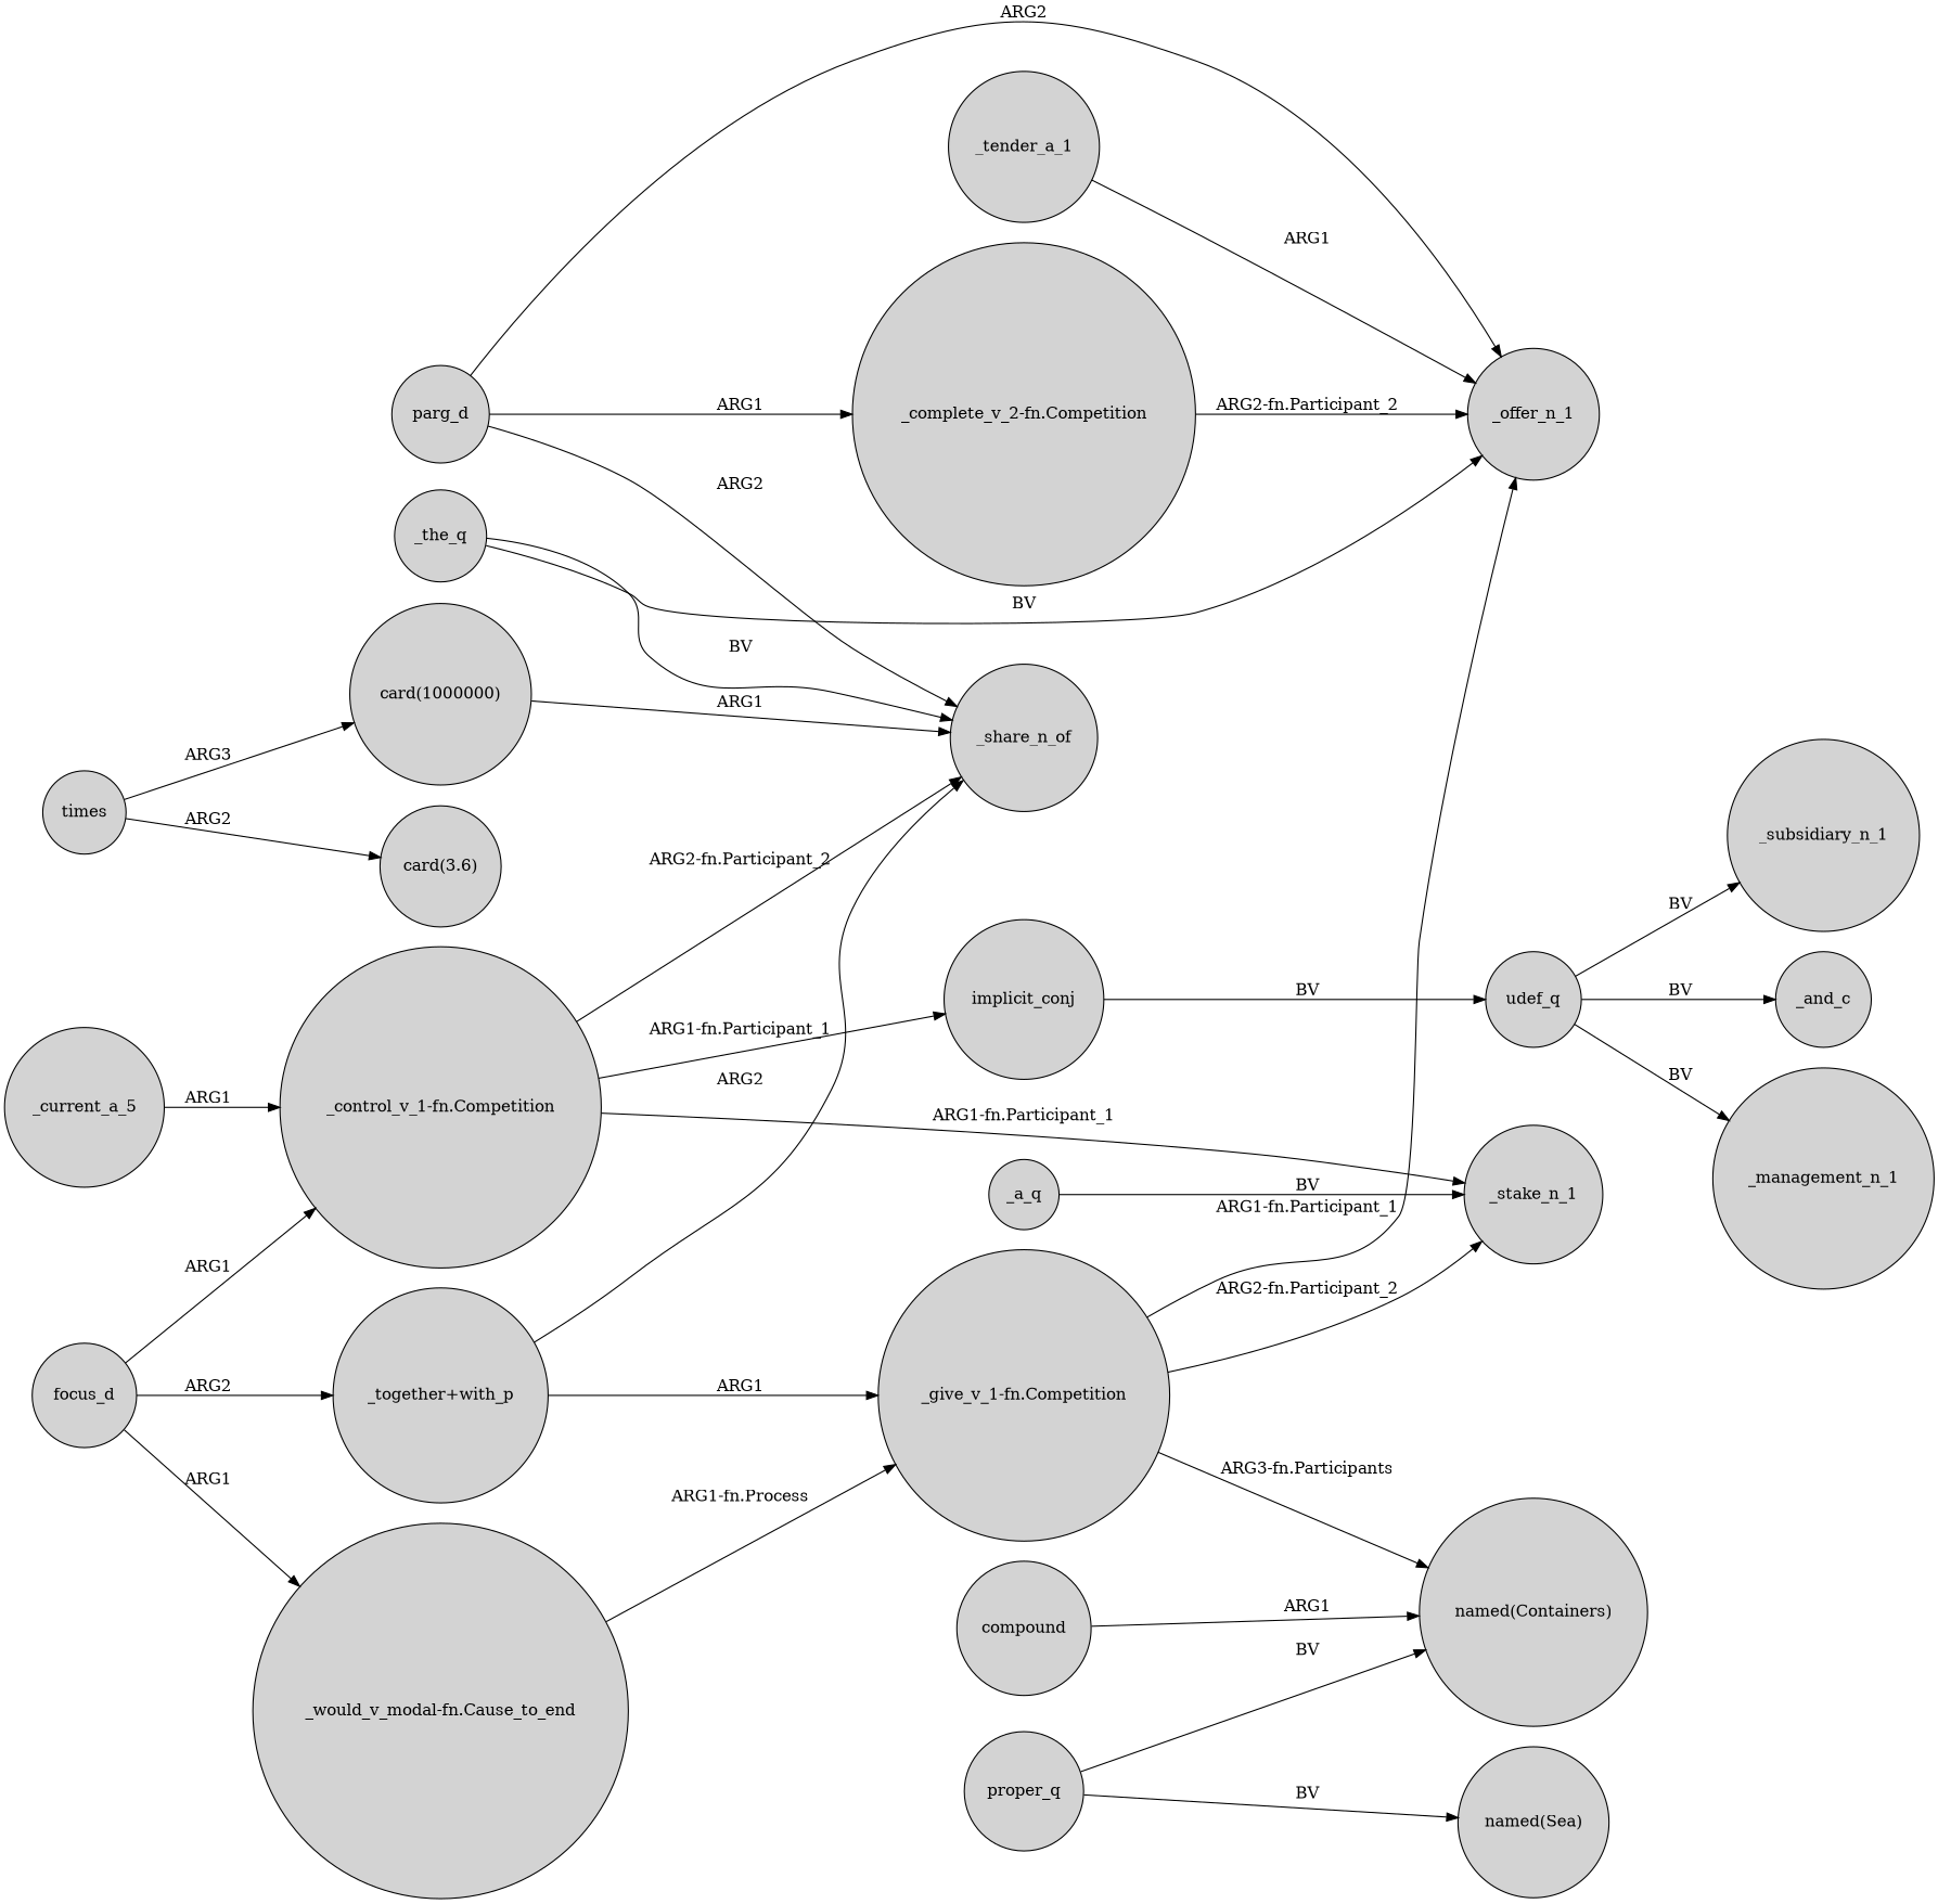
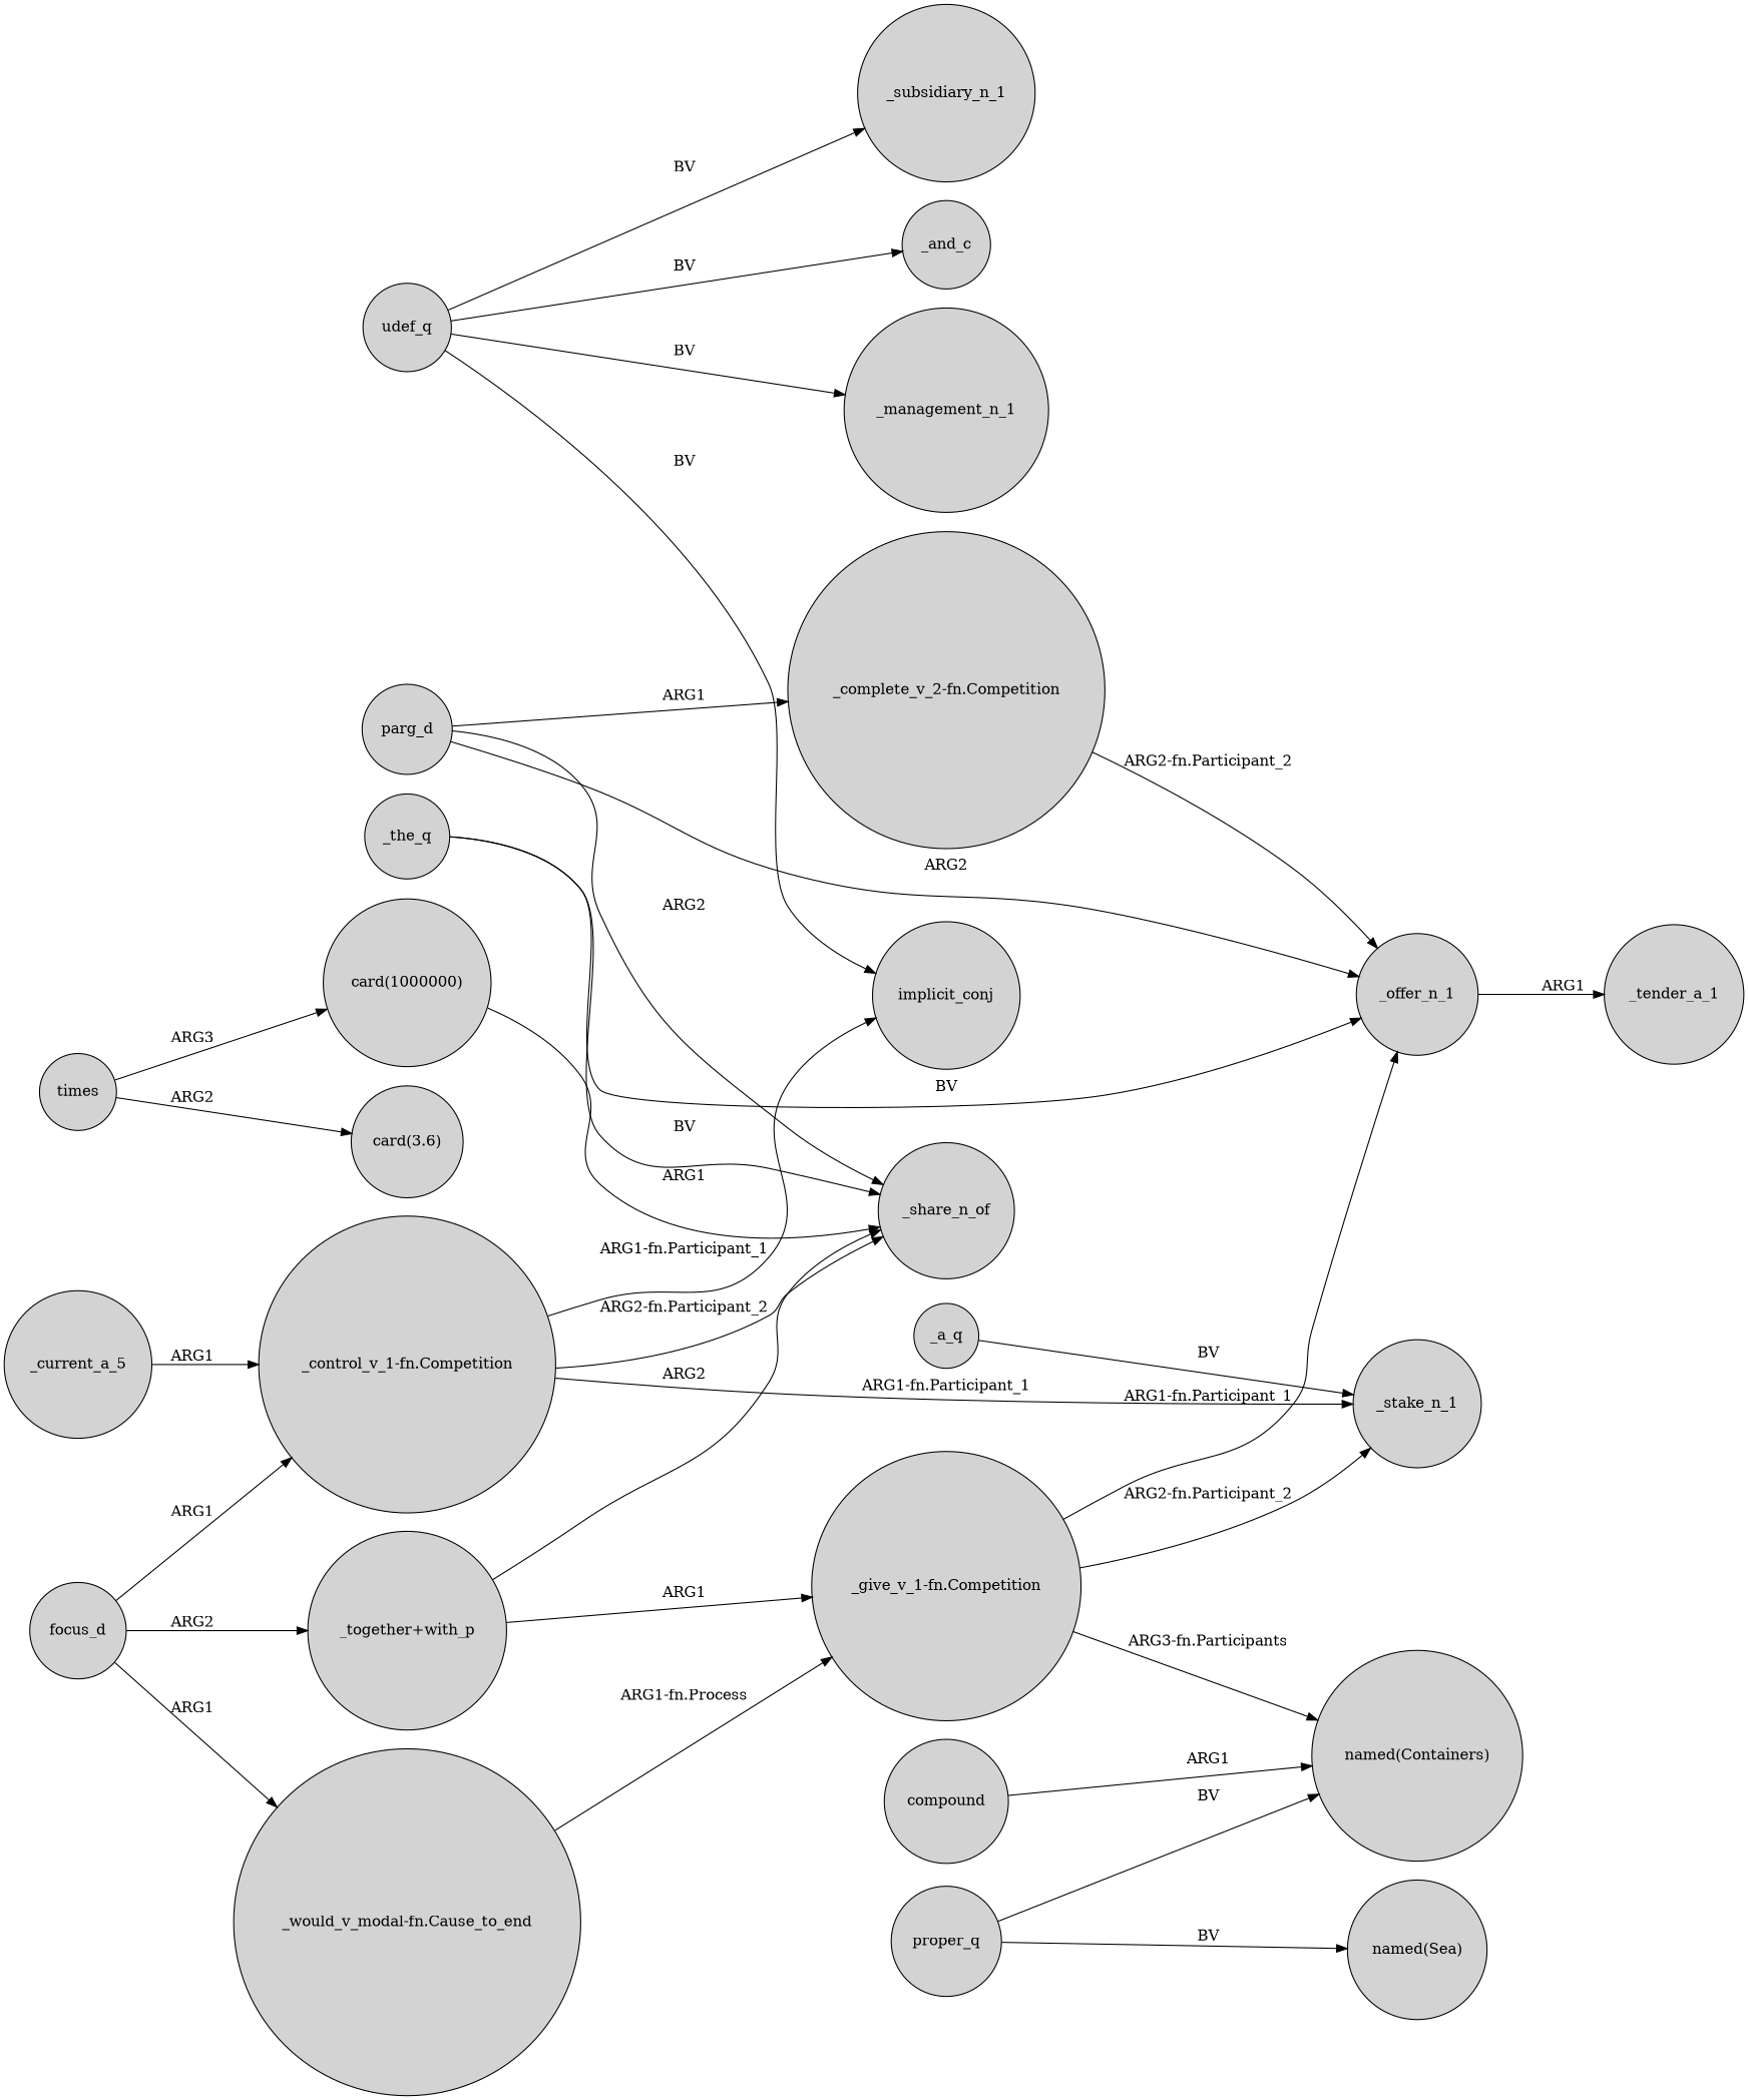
  digraph {
    rankdir=LR
    node [shape=circle style=filled]
    udef_q
    _subsidiary_n_1
    implicit_conj
    _and_c
    _management_n_1
    n6 [label=_current_a_5]
    "_control_v_1-fn.Competition"
    _stake_n_1
    _share_n_of
    parg_d
    _offer_n_1
    "_complete_v_2-fn.Competition"
    "_together+with_p"
    "_give_v_1-fn.Competition"
    "named(Containers)"
    "_would_v_modal-fn.Cause_to_end"
    _the_q
    times
    "card(1000000)"
    "card(3.6)"
    compound
    _tender_a_1
    focus_d
    proper_q
    "named(Sea)"
    _a_q
    udef_q -> _subsidiary_n_1 [label=BV]
-   implicit_conj -> udef_q [label=BV]
+   udef_q -> implicit_conj [label=BV]
    udef_q -> _and_c [label=BV]
    udef_q -> _management_n_1 [label=BV]
    n6 -> "_control_v_1-fn.Competition" [label=ARG1]
    "_control_v_1-fn.Competition" -> implicit_conj [label="ARG1-fn.Participant_1"]
    "_control_v_1-fn.Competition" -> _stake_n_1 [label="ARG1-fn.Participant_1"]
    "_control_v_1-fn.Competition" -> _share_n_of [label="ARG2-fn.Participant_2"]
    parg_d -> _share_n_of [label=ARG2]
    parg_d -> _offer_n_1 [label=ARG2]
    parg_d -> "_complete_v_2-fn.Competition" [label=ARG1]
    "_complete_v_2-fn.Competition" -> _offer_n_1 [label="ARG2-fn.Participant_2"]
    "_together+with_p" -> _share_n_of [label=ARG2]
    "_together+with_p" -> "_give_v_1-fn.Competition" [label=ARG1]
    "_give_v_1-fn.Competition" -> _stake_n_1 [label="ARG2-fn.Participant_2"]
    "_give_v_1-fn.Competition" -> _offer_n_1 [label="ARG1-fn.Participant_1"]
    "_give_v_1-fn.Competition" -> "named(Containers)" [label="ARG3-fn.Participants"]
    "_would_v_modal-fn.Cause_to_end" -> "_give_v_1-fn.Competition" [label="ARG1-fn.Process"]
    _the_q -> _share_n_of [label=BV]
    _the_q -> _offer_n_1 [label=BV]
    times -> "card(1000000)" [label=ARG3]
    times -> "card(3.6)" [label=ARG2]
    "card(1000000)" -> _share_n_of [label=ARG1]
    compound -> "named(Containers)" [label=ARG1]
-   _tender_a_1 -> _offer_n_1 [label=ARG1]
+   _offer_n_1 -> _tender_a_1 [label=ARG1]
    focus_d -> "_control_v_1-fn.Competition" [label=ARG1]
    focus_d -> "_together+with_p" [label=ARG2]
    focus_d -> "_would_v_modal-fn.Cause_to_end" [label=ARG1]
    proper_q -> "named(Containers)" [label=BV]
    proper_q -> "named(Sea)" [label=BV]
    _a_q -> _stake_n_1 [label=BV]
  }
